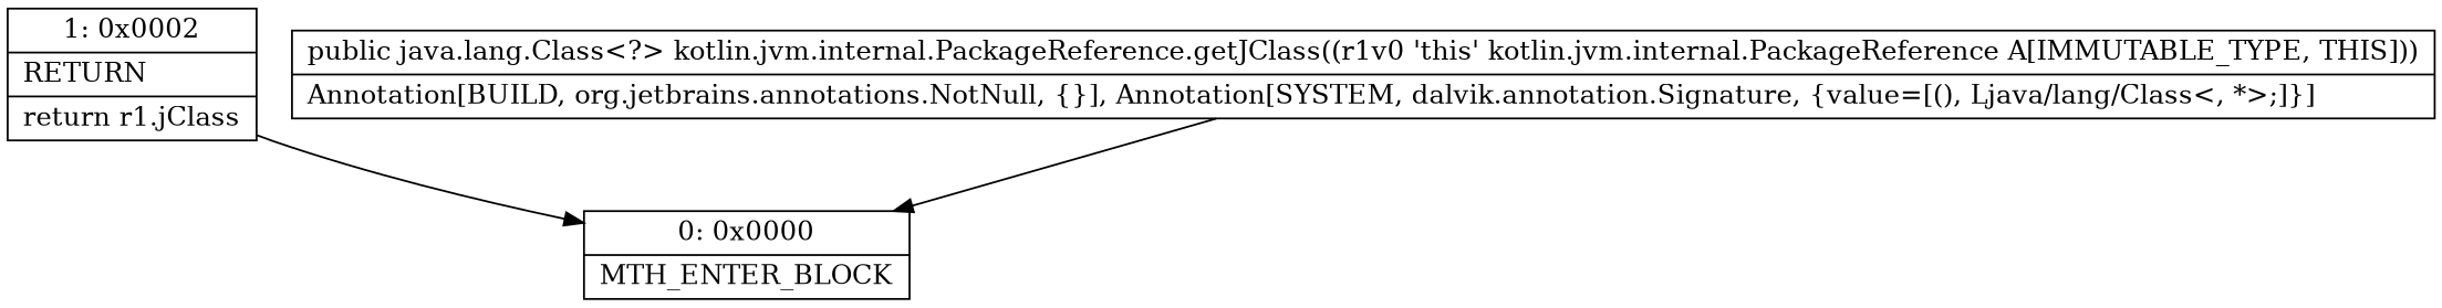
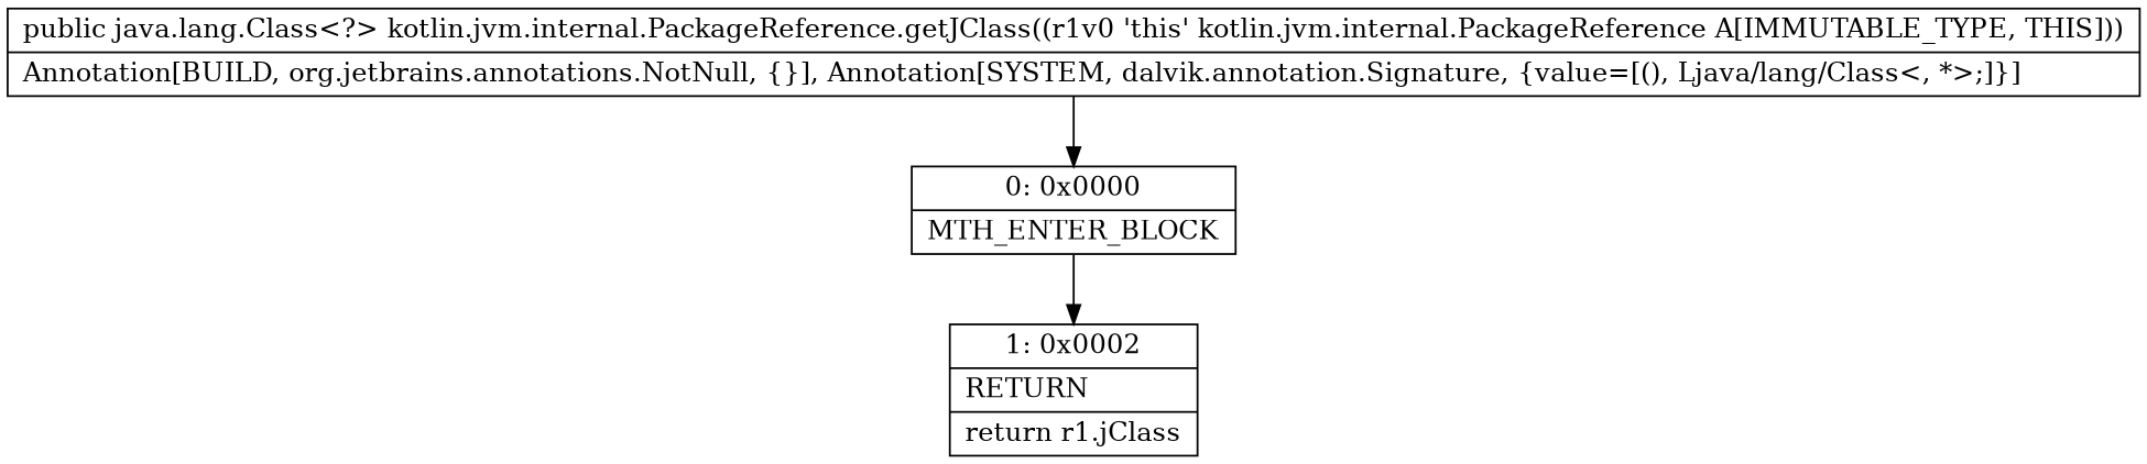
  digraph {
    node [shape=record]
    n1 [label="{0\:\ 0x0000|MTH_ENTER_BLOCK\l}"]
    n2 [label="{1\:\ 0x0002|RETURN\l|return r1.jClass\l}"]
    n3 [label="{public java.lang.Class\<?\> kotlin.jvm.internal.PackageReference.getJClass((r1v0 'this' kotlin.jvm.internal.PackageReference A[IMMUTABLE_TYPE, THIS]))  | Annotation[BUILD, org.jetbrains.annotations.NotNull, \{\}], Annotation[SYSTEM, dalvik.annotation.Signature, \{value=[(), Ljava\/lang\/Class\<, *\>;]\}]\l}"]
-   n2 -> n1
+   n1 -> n2
    n3 -> n1
  }
